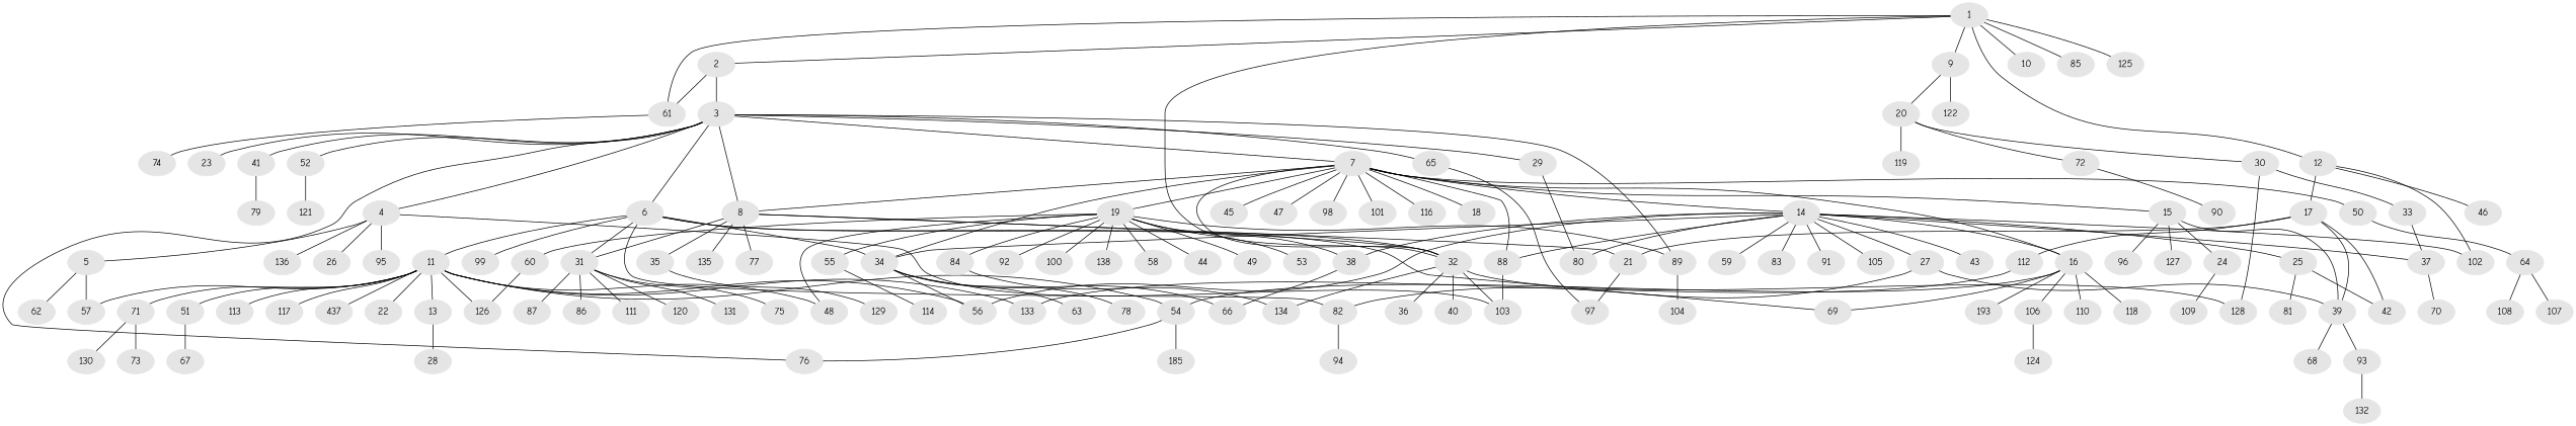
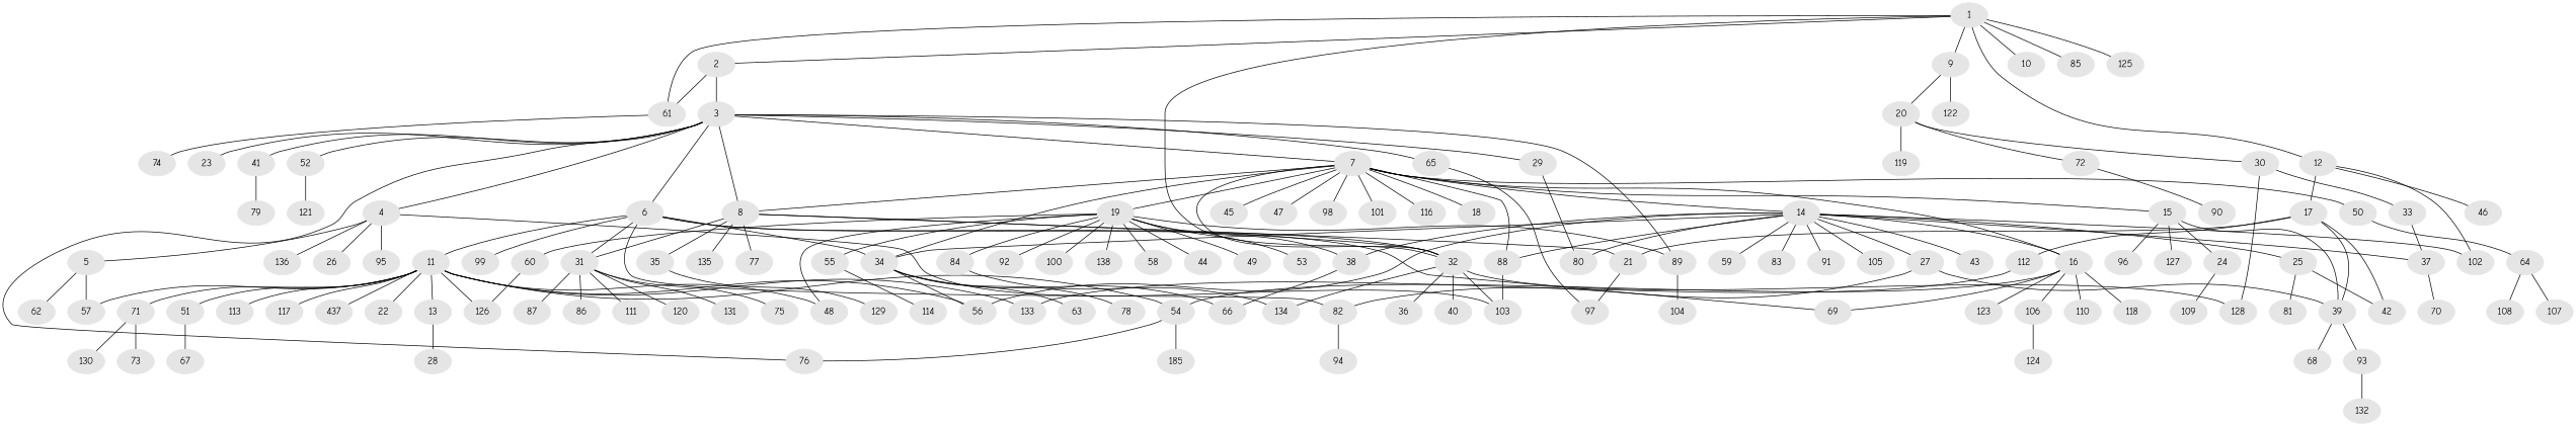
  graph {
    fontname="Comic Neue"
    node [color=gray90 fontname="Comic Neue" style=filled]
    edge [fontname="Comic Neue"]
    1
    2
    9
    10
    12
    32
    61
    85
    125
    3
    20
    122
    17
    46
    102
    103
    128
    36
    40
    134
    74
    4
    6
    7
    8
    23
    29
    41
    52
    65
    76
    89
    5
    26
    95
    136
    11
    31
    34
    69
    82
    99
    14
    15
    16
    18
    19
    45
    47
    50
    88
    98
    101
    116
    21
    35
    77
    135
    80
    79
    121
    97
    104
    57
    62
    13
    22
    48
    51
    54
    56
    71
    113
    117
    126
    133
    n77 [label=437]
    75
    86
    87
    111
    120
    131
    63
    66
    78
    94
    25
    27
    37
    38
    43
    59
    83
    91
    105
    24
    39
    96
    127
    106
    110
    118
-   123 [label=193]
+   123
    44
    49
    53
    55
    58
    60
    84
    92
    100
    138
    64
    129
    30
    72
    119
    28
    67
    n122 [label=185]
    73
    130
    42
    112
    81
    70
    109
    68
    93
    124
    114
    33
    90
    132
    107
    108
    1 -- 2
    1 -- 9
    1 -- 10
    1 -- 12
    1 -- 32
    1 -- 61
    1 -- 85
    1 -- 125
    2 -- 61
    2 -- 3
    9 -- 20
    9 -- 122
    12 -- 17
    12 -- 46
    12 -- 102
    32 -- 103
    32 -- 128
    32 -- 36
    32 -- 40
    32 -- 134
    61 -- 74
    3 -- 4
    3 -- 6
    3 -- 7
    3 -- 8
    3 -- 23
    3 -- 29
    3 -- 41
    3 -- 52
    3 -- 65
    3 -- 76
    3 -- 89
    20 -- 30
    20 -- 72
    20 -- 119
    17 -- 21
    17 -- 39
    17 -- 42
    17 -- 112
    4 -- 103
    4 -- 5
    4 -- 26
    4 -- 95
    4 -- 136
    6 -- 32
    6 -- 11
    6 -- 31
    6 -- 34
    6 -- 69
    6 -- 82
    6 -- 99
    7 -- 32
    7 -- 8
    7 -- 34
    7 -- 14
    7 -- 15
    7 -- 16
    7 -- 18
    7 -- 19
    7 -- 45
    7 -- 47
    7 -- 50
    7 -- 88
    7 -- 98
    7 -- 101
    7 -- 116
    8 -- 32
    8 -- 31
    8 -- 21
    8 -- 35
    8 -- 77
    8 -- 135
    29 -- 80
    41 -- 79
    52 -- 121
    65 -- 97
    89 -- 104
    5 -- 57
    5 -- 62
    11 -- 57
    11 -- 13
    11 -- 22
    11 -- 48
    11 -- 51
    11 -- 54
    11 -- 56
    11 -- 71
    11 -- 113
    11 -- 117
    11 -- 126
    11 -- 133
    11 -- n77
    31 -- 75
    31 -- 86
    31 -- 87
    31 -- 111
    31 -- 120
    31 -- 131
    34 -- 56
    34 -- 63
    34 -- 66
    34 -- 78
    82 -- 94
    14 -- 102
    14 -- 34
    14 -- 16
    14 -- 88
    14 -- 80
    14 -- 56
    14 -- 25
    14 -- 27
    14 -- 37
    14 -- 38
    14 -- 43
    14 -- 59
    14 -- 83
    14 -- 91
    14 -- 105
    15 -- 24
    15 -- 39
    15 -- 96
    15 -- 127
    16 -- 69
    16 -- 54
    16 -- 106
    16 -- 110
    16 -- 118
    16 -- 123
    19 -- 89
    19 -- 48
    19 -- 38
    19 -- 44
    19 -- 49
    19 -- 53
    19 -- 55
    19 -- 58
    19 -- 60
    19 -- 84
    19 -- 92
    19 -- 100
    19 -- 138
    50 -- 64
    88 -- 103
    21 -- 97
    35 -- 129
    13 -- 28
    51 -- 67
    54 -- 76
    54 -- n122
    71 -- 73
    71 -- 130
    25 -- 42
    25 -- 81
    27 -- 82
    27 -- 39
    37 -- 70
    38 -- 66
    24 -- 109
    39 -- 68
    39 -- 93
    106 -- 124
    55 -- 114
    60 -- 126
    84 -- 134
    64 -- 107
    64 -- 108
    30 -- 128
    30 -- 33
    72 -- 90
    112 -- 133
    93 -- 132
    33 -- 37
  }
